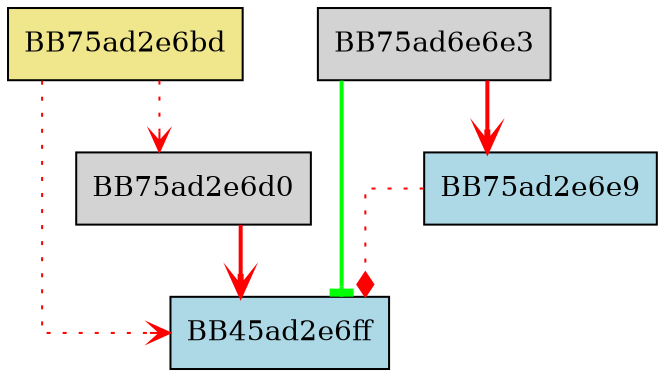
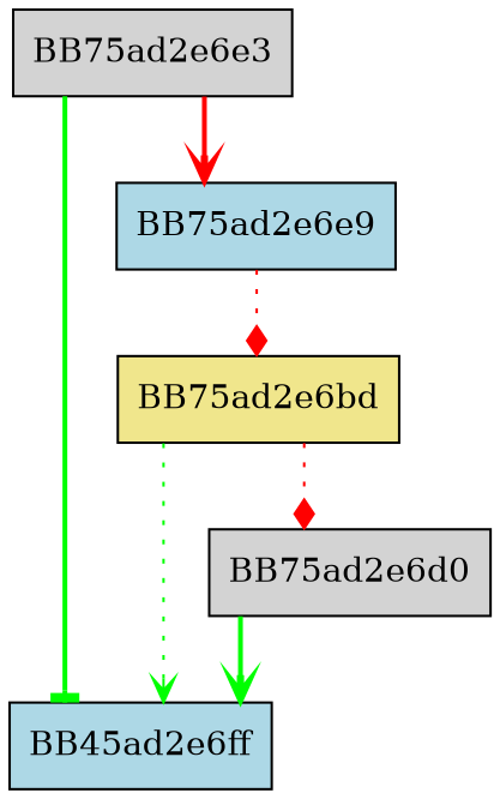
  digraph {
    splines=ortho
    node [fillcolor=lightblue shape=box style=filled]
    edge [arrowhead=vee color=green style=dotted]
    n1 [label=BB45ad2e6ff]
    BB75ad2e6bd [fillcolor=khaki]
    BB75ad2e6d0 [fillcolor=lightgrey]
-   BB75ad2e6e3 [fillcolor=lightgrey label=BB75ad6e6e3]
+   BB75ad2e6e3 [fillcolor=lightgrey]
    BB75ad2e6e9
-   BB75ad2e6bd -> n1 [color=red]
-   BB75ad2e6bd -> BB75ad2e6d0 [color=red]
-   BB75ad2e6d0 -> n1 [color=red style=bold]
+   BB75ad2e6bd -> n1
+   BB75ad2e6bd -> BB75ad2e6d0 [arrowhead=diamond color=red]
+   BB75ad2e6d0 -> n1 [style=bold]
    BB75ad2e6e3 -> n1 [arrowhead=tee style=bold]
    BB75ad2e6e3 -> BB75ad2e6e9 [color=red style=bold]
-   BB75ad2e6e9 -> n1 [arrowhead=diamond color=red]
+   BB75ad2e6e9 -> BB75ad2e6bd [arrowhead=diamond color=red]
  }
